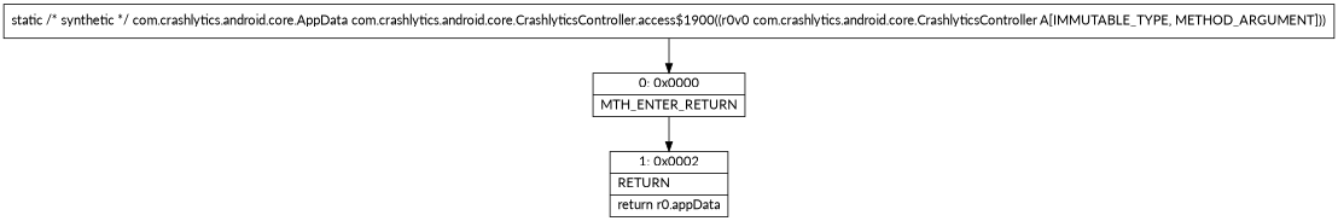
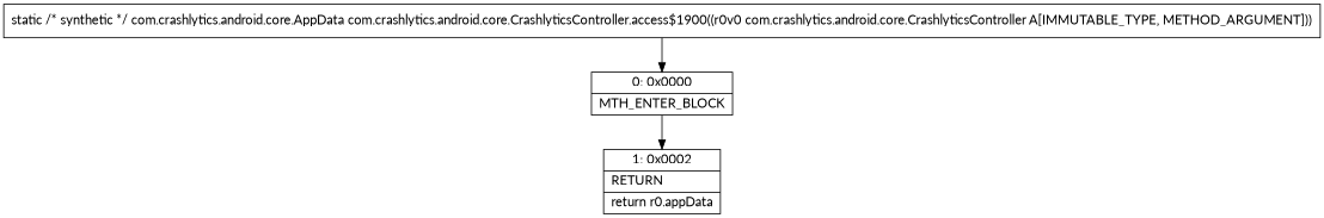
  digraph {
    fontname=Lato
    node [shape=record fontname=Lato]
    edge [fontname=Lato]
-   n1 [label="{0\:\ 0x0000|MTH_ENTER_RETURN\l}"]
+   n1 [label="{0\:\ 0x0000|MTH_ENTER_BLOCK\l}"]
    n2 [label="{1\:\ 0x0002|RETURN\l|return r0.appData\l}"]
    n3 [label="{static \/* synthetic *\/ com.crashlytics.android.core.AppData com.crashlytics.android.core.CrashlyticsController.access$1900((r0v0 com.crashlytics.android.core.CrashlyticsController A[IMMUTABLE_TYPE, METHOD_ARGUMENT])) }"]
    n1 -> n2
    n3 -> n1
  }
